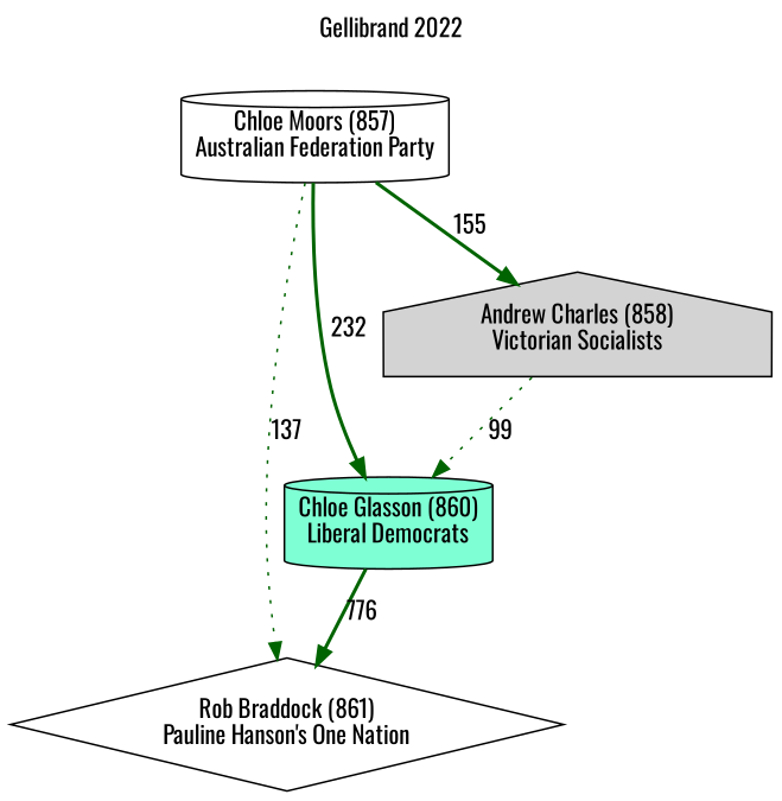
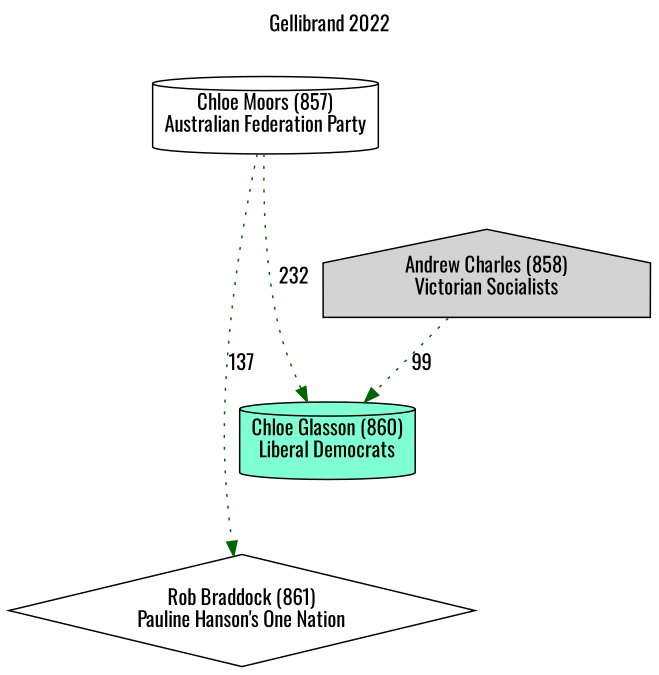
  digraph {
    fontname=Oswald
    label="Gellibrand 2022"
    labelloc=t
    mclimit=2
    node [fillcolor=white fontname=Oswald shape=cylinder style=filled]
    edge [color=darkgreen fontname=Oswald style=dotted]
    n1 [label="Rob Braddock (861)\nPauline Hanson's One Nation" shape=diamond]
    n2 [fillcolor=aquamarine label="Chloe Glasson (860)\nLiberal Democrats"]
    n3 [fillcolor=lightgrey label="Andrew Charles (858)\nVictorian Socialists" shape=house]
    n4 [label="Chloe Moors (857)\nAustralian Federation Party"]
-   n2 -> n1 [label=776 style=bold]
    n3 -> n2 [label=99]
    n4 -> n1 [label=137]
-   n4 -> n2 [label=232 style=bold]
-   n4 -> n3 [label=155 style=bold]
+   n4 -> n2 [label=232]
  }
